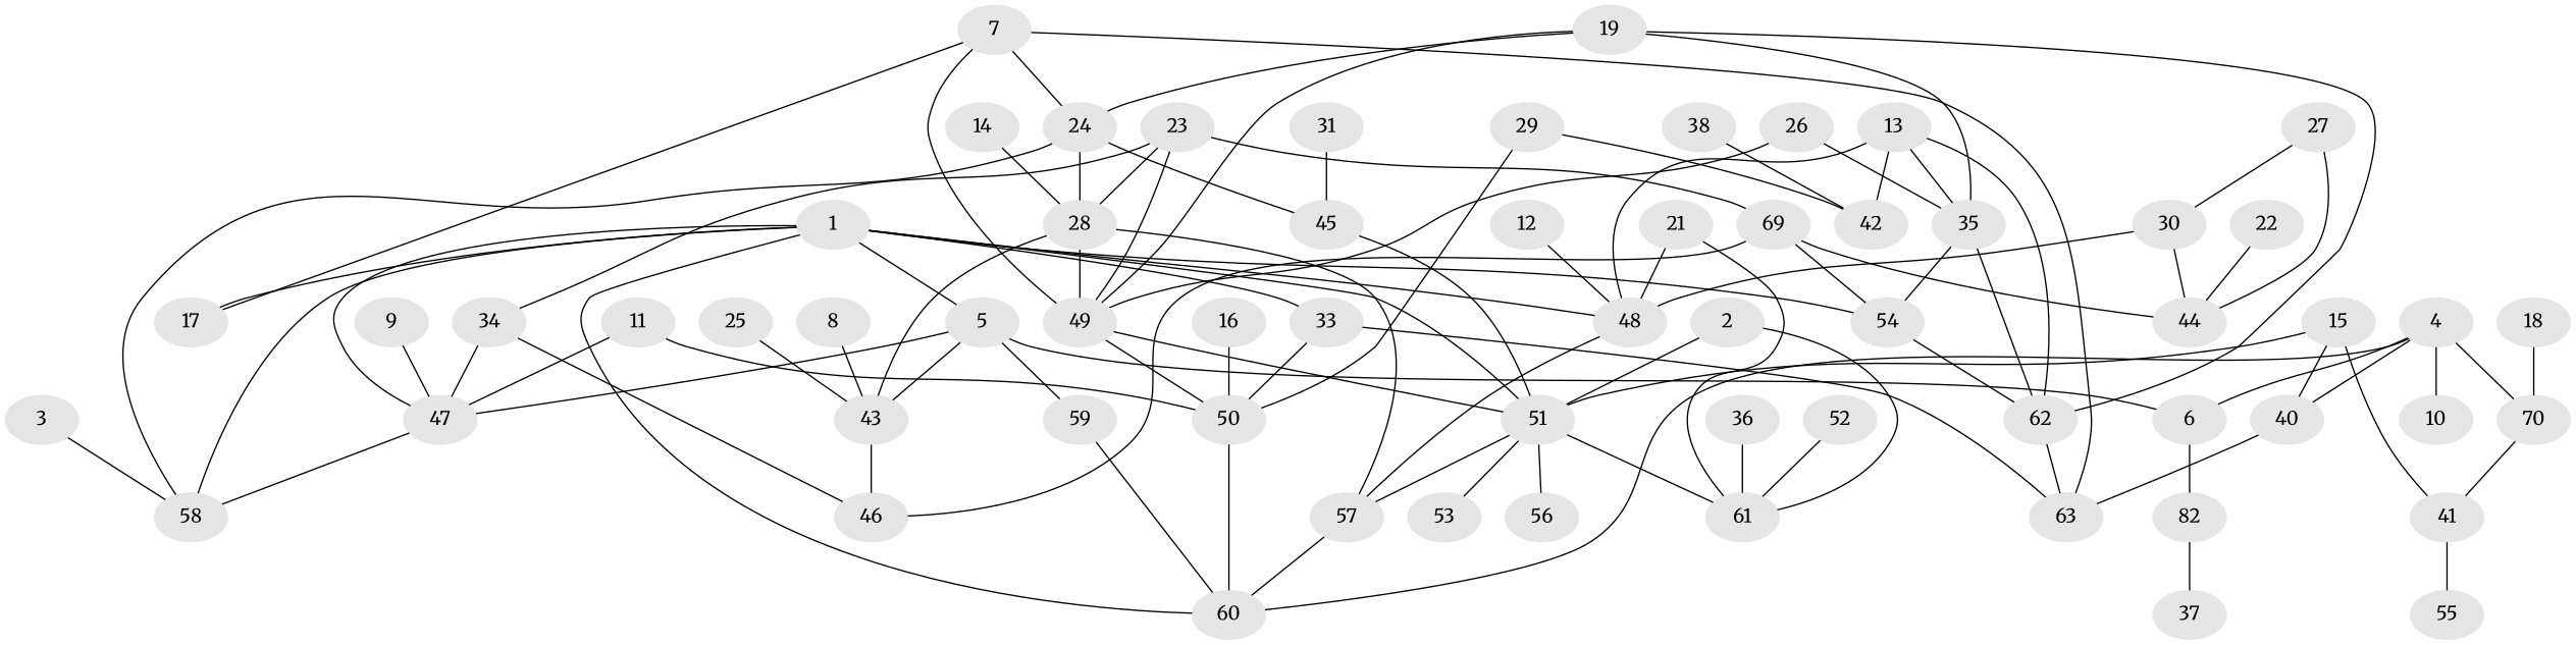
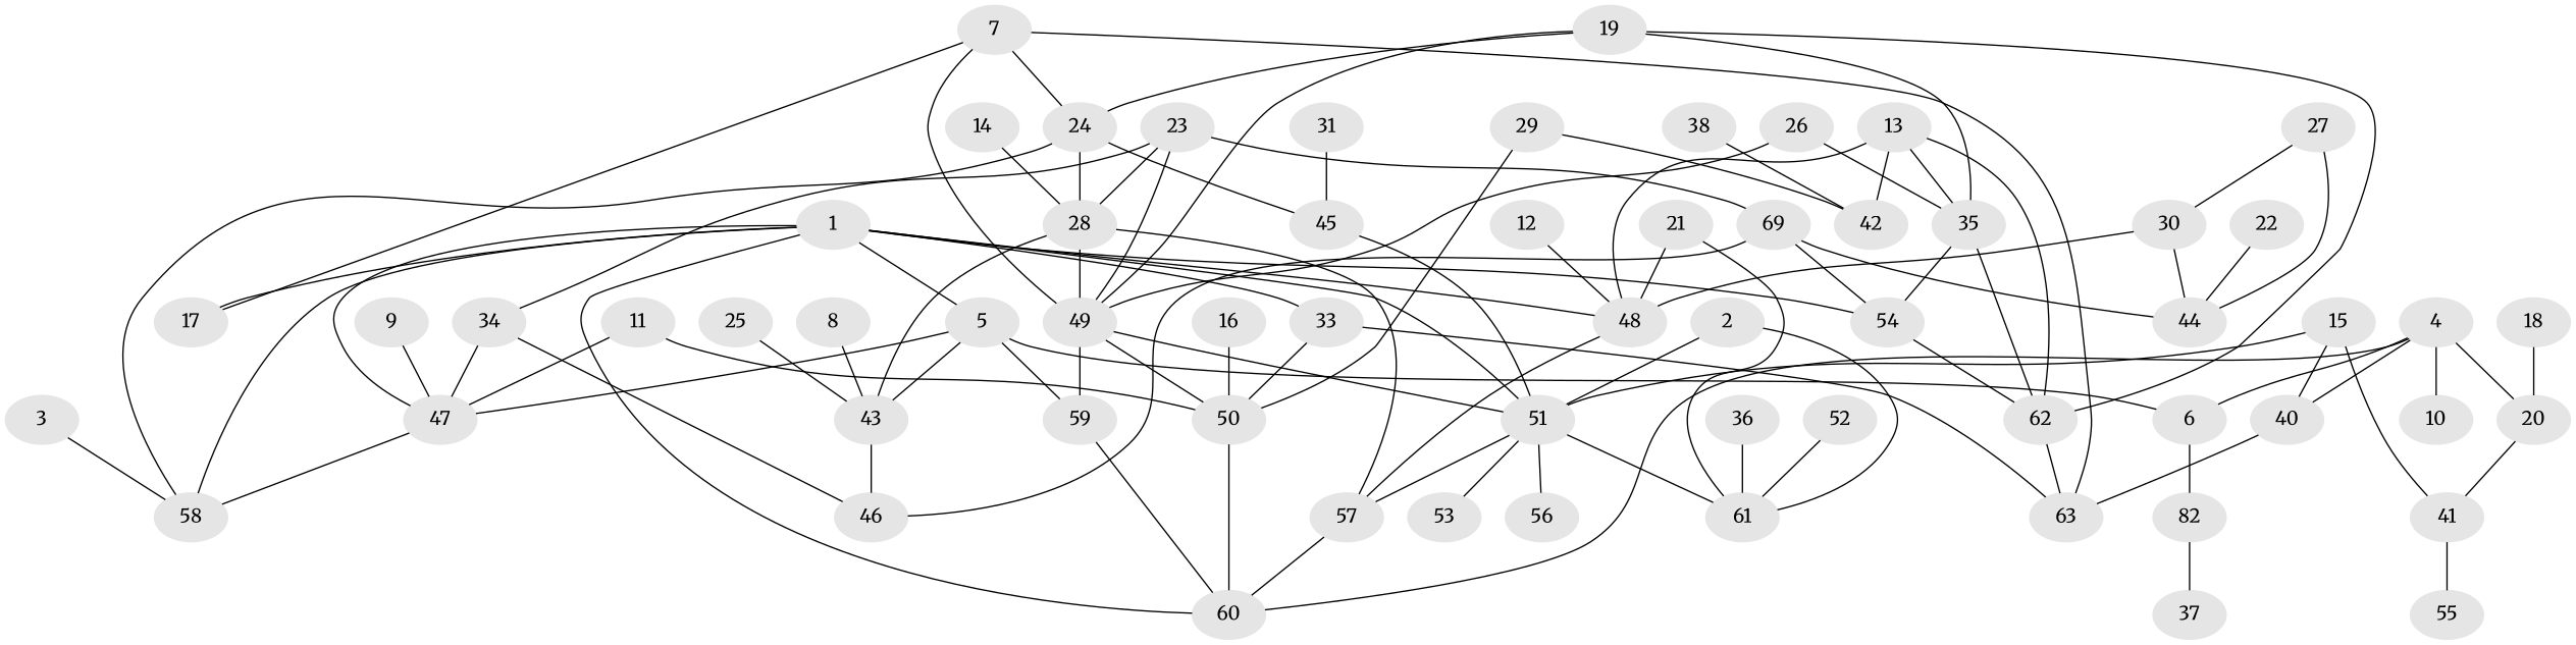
  graph {
    fontname=Merriweather
    node [color=gray90 fontname=Merriweather style=filled]
    edge [fontname=Merriweather weight=1.0]
    1
    5
    17
    33
    47
    48
    51
    54
    58
    60
    6
    43
    59
    63
    50
    57
    61
    53
    56
    62
    2
    3
    4
    10
-   20 [label=70]
+   20
    40
    n27 [label=82]
    41
    46
    37
    7
    24
    49
    28
    45
    8
    9
    11
    12
    13
    35
    42
    14
    15
    55
    16
    18
    19
    21
    22
    44
    23
    34
    n54 [label=69]
    25
    26
    27
    30
    29
    31
    38
    36
    52
    1 -- 5
    1 -- 17
    1 -- 33
    1 -- 47
    1 -- 48
    1 -- 51 [weight=2.0]
    1 -- 54
    1 -- 58
    1 -- 60
    5 -- 47
    5 -- 6
    5 -- 43
    5 -- 59
    33 -- 63
    33 -- 50
    47 -- 58
    48 -- 57
    51 -- 57
    51 -- 61
    51 -- 53
    51 -- 56
    54 -- 62
    6 -- n27
    43 -- 46
    59 -- 60
    50 -- 60
    57 -- 60
    62 -- 63
    2 -- 51
    2 -- 61
    3 -- 58
    4 -- 60
    4 -- 6
    4 -- 10
    4 -- 20
    4 -- 40
    20 -- 41
    40 -- 63
    n27 -- 37
    41 -- 55
    7 -- 17
    7 -- 63
    7 -- 24
    7 -- 49
    24 -- 58
    24 -- 28
    24 -- 45
    49 -- 51
+   49 -- 59
    49 -- 50
    28 -- 43
    28 -- 57
    28 -- 49
    45 -- 51
    8 -- 43
    9 -- 47
    11 -- 47
    11 -- 50
    12 -- 48
    13 -- 48
    13 -- 62
    13 -- 35
    13 -- 42
    35 -- 54
    35 -- 62
    14 -- 28
    15 -- 51
    15 -- 40
    15 -- 41
    16 -- 50
    18 -- 20
    19 -- 62
    19 -- 24
    19 -- 49
    19 -- 35
    21 -- 48
    21 -- 61
    22 -- 44
    23 -- 49 [weight=2.0]
    23 -- 28
    23 -- 34
    23 -- n54
    34 -- 47
    34 -- 46
    n54 -- 54
    n54 -- 46
    n54 -- 44
    25 -- 43
    26 -- 49
    26 -- 35
    27 -- 44 [weight=2.0]
    27 -- 30
    30 -- 48
    30 -- 44
    29 -- 50
    29 -- 42
    31 -- 45
    38 -- 42
    36 -- 61
    52 -- 61
  }
